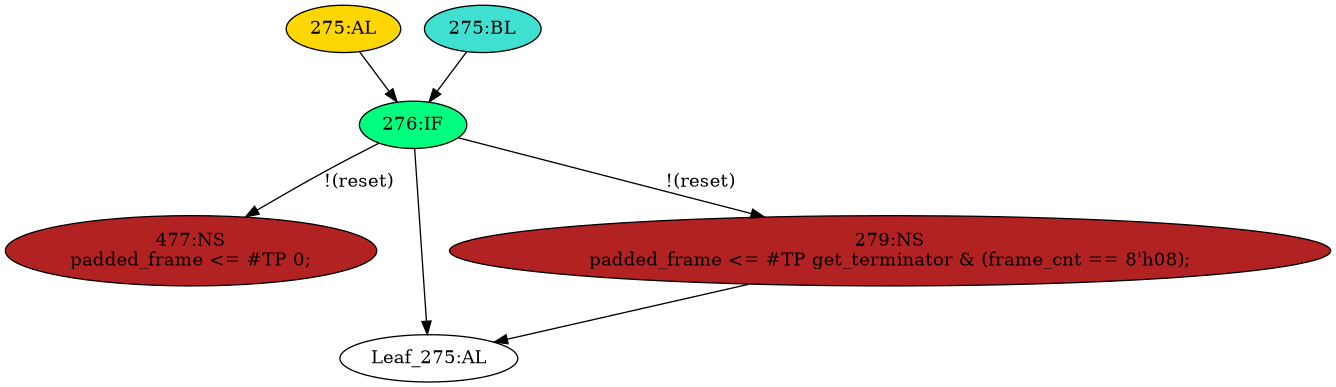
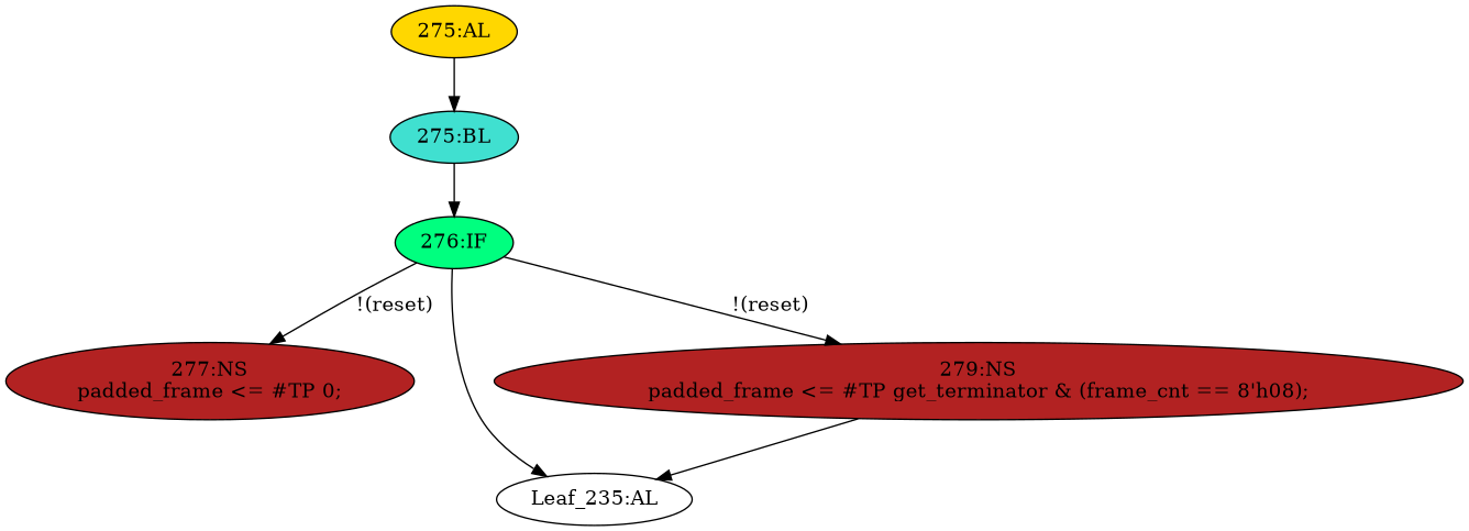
  strict digraph {
    node [fillcolor=firebrick statements="[]" style=filled typ=NonblockingSubstitution]
    edge [cond="[]" lineno=None]
-   n1 [ast="<pyverilog.vparser.ast.NonblockingSubstitution object at 0x7efef253b510>" label="477:NS\npadded_frame <= #TP 0;" statements="[<pyverilog.vparser.ast.NonblockingSubstitution object at 0x7efef253b510>]"]
-   n2 [def_var="['padded_frame']" label="Leaf_275:AL" fillcolor="" statements="" style="" typ=""]
+   n1 [ast="<pyverilog.vparser.ast.NonblockingSubstitution object at 0x7efef253b510>" label="277:NS\npadded_frame <= #TP 0;" statements="[<pyverilog.vparser.ast.NonblockingSubstitution object at 0x7efef253b510>]"]
+   n2 [def_var="['padded_frame']" label="Leaf_235:AL" fillcolor="" statements="" style="" typ=""]
    n3 [ast="<pyverilog.vparser.ast.NonblockingSubstitution object at 0x7efef2541250>" label="279:NS\npadded_frame <= #TP get_terminator & (frame_cnt == 8'h08);" statements="[<pyverilog.vparser.ast.NonblockingSubstitution object at 0x7efef2541250>]"]
    n4 [ast="<pyverilog.vparser.ast.Always object at 0x7efef2541590>" clk_sens=True fillcolor=gold label="275:AL" sens="['rxclk', 'reset']" typ=Always use_var="['reset', 'get_terminator', 'frame_cnt']"]
    n5 [ast="<pyverilog.vparser.ast.Block object at 0x7efef2541710>" fillcolor=turquoise label="275:BL" typ=Block]
    n6 [ast="<pyverilog.vparser.ast.IfStatement object at 0x7efef2541750>" fillcolor=springgreen label="276:IF" typ=IfStatement]
    n3 -> n2
-   n4 -> n6
+   n4 -> n5
    n5 -> n6
    n6 -> n1 [cond="['reset']" label="!(reset)" lineno=276]
    n6 -> n2
    n6 -> n3 [cond="['reset']" label="!(reset)" lineno=276]
  }
